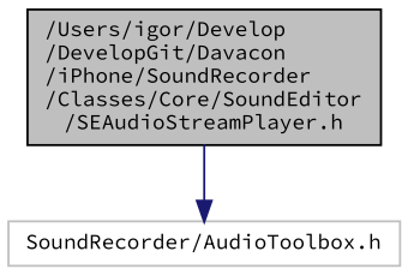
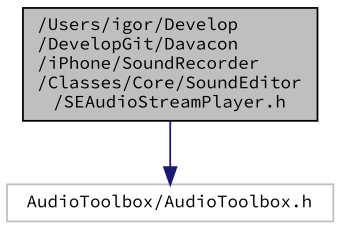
  digraph {
    fontname="Source Code Pro"
    node [fontname="Source Code Pro" fontsize=10 shape=record style=filled]
    n1 [color=black fillcolor=grey75 fontcolor=black height=0.2 label="/Users/igor/Develop\l/DevelopGit/Davacon\l/iPhone/SoundRecorder\l/Classes/Core/SoundEditor\l/SEAudioStreamPlayer.h" width=0.4]
-   n2 [color=grey75 fillcolor=white height=0.2 label="SoundRecorder/AudioToolbox.h" width=0.4]
+   n2 [color=grey75 fillcolor=white height=0.2 label="AudioToolbox/AudioToolbox.h" width=0.4]
    n1 -> n2 [color=midnightblue fontname="Source Code Pro" fontsize=10 labelfontname=Helvetica labelfontsize=10 style=solid]
  }
